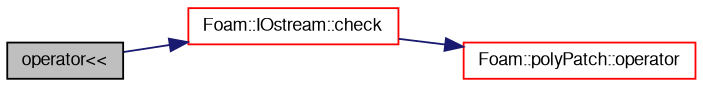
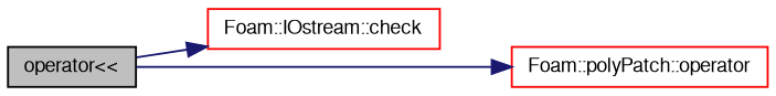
  digraph {
    rankdir=LR
    node [color=red fontname=FreeSans fontsize=10 shape=record]
    edge [color=midnightblue fontname=FreeSans fontsize=10 labelfontname=FreeSans labelfontsize=10 style=solid]
    n1 [color=black fillcolor=grey75 fontcolor=black height=0.2 label="operator\<\<" style=filled width=0.4]
    n2 [height=0.2 label="Foam::IOstream::check" width=0.4]
    n3 [height=0.2 label="Foam::polyPatch::operator" width=0.4]
    n1 -> n2
-   n2 -> n3
+   n1 -> n3
  }
